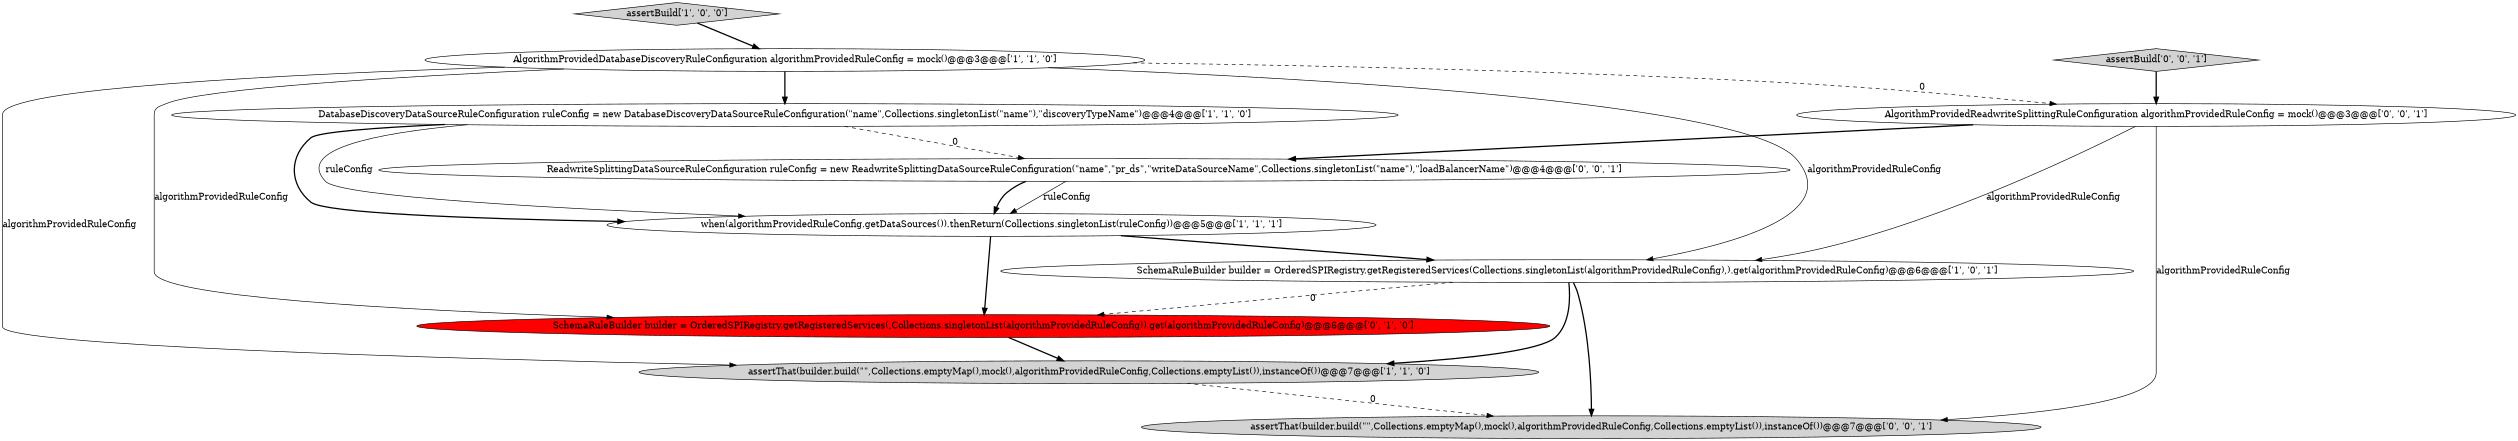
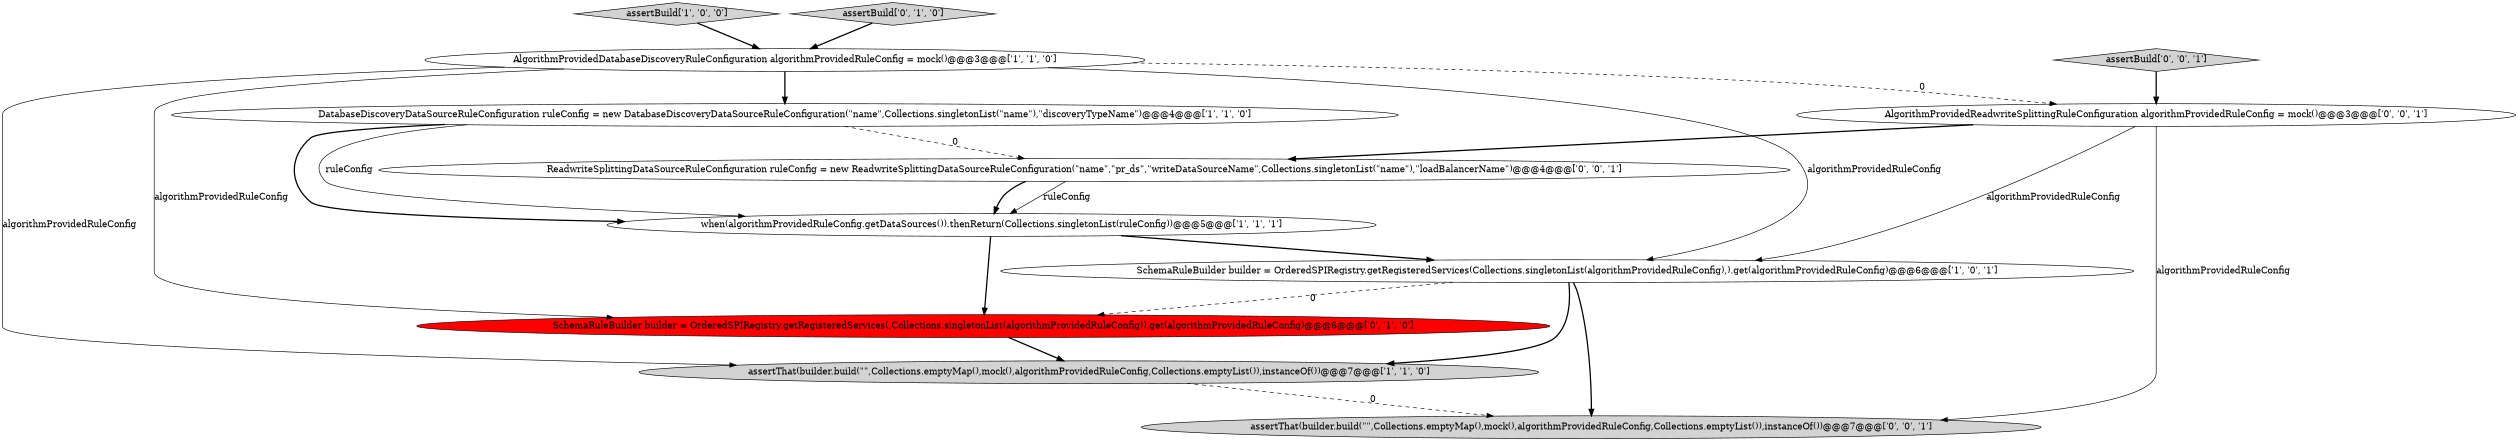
  digraph {
    node [fillcolor=white shape=ellipse style=filled]
    edge [style=bold]
    n1 [label="DatabaseDiscoveryDataSourceRuleConfiguration ruleConfig = new DatabaseDiscoveryDataSourceRuleConfiguration(\"name\",Collections.singletonList(\"name\"),\"discoveryTypeName\")@@@4@@@['1', '1', '0']"]
    n2 [label="when(algorithmProvidedRuleConfig.getDataSources()).thenReturn(Collections.singletonList(ruleConfig))@@@5@@@['1', '1', '1']"]
    n3 [label="ReadwriteSplittingDataSourceRuleConfiguration ruleConfig = new ReadwriteSplittingDataSourceRuleConfiguration(\"name\",\"pr_ds\",\"writeDataSourceName\",Collections.singletonList(\"name\"),\"loadBalancerName\")@@@4@@@['0', '0', '1']"]
    n4 [fillcolor=lightgray label="assertBuild['1', '0', '0']" shape=diamond]
    n5 [label="AlgorithmProvidedDatabaseDiscoveryRuleConfiguration algorithmProvidedRuleConfig = mock()@@@3@@@['1', '1', '0']"]
    n6 [fillcolor=lightgray label="assertBuild['0', '0', '1']" shape=diamond]
    n7 [label="AlgorithmProvidedReadwriteSplittingRuleConfiguration algorithmProvidedRuleConfig = mock()@@@3@@@['0', '0', '1']"]
    n8 [fillcolor=red label="SchemaRuleBuilder builder = OrderedSPIRegistry.getRegisteredServices(,Collections.singletonList(algorithmProvidedRuleConfig)).get(algorithmProvidedRuleConfig)@@@6@@@['0', '1', '0']"]
    n9 [label="SchemaRuleBuilder builder = OrderedSPIRegistry.getRegisteredServices(Collections.singletonList(algorithmProvidedRuleConfig),).get(algorithmProvidedRuleConfig)@@@6@@@['1', '0', '1']"]
    n10 [fillcolor=lightgray label="assertThat(builder.build(\"\",Collections.emptyMap(),mock(),algorithmProvidedRuleConfig,Collections.emptyList()),instanceOf())@@@7@@@['1', '1', '0']"]
    n11 [fillcolor=lightgray label="assertThat(builder.build(\"\",Collections.emptyMap(),mock(),algorithmProvidedRuleConfig,Collections.emptyList()),instanceOf())@@@7@@@['0', '0', '1']"]
+   n12 [fillcolor=lightgray label="assertBuild['0', '1', '0']" shape=diamond]
    n1 -> n2
    n1 -> n2 [label=ruleConfig style=solid]
    n1 -> n3 [label=0 style=dashed]
    n2 -> n8
    n2 -> n9
    n3 -> n2
    n3 -> n2 [label=ruleConfig style=solid]
    n4 -> n5
    n5 -> n1
    n5 -> n7 [label=0 style=dashed]
    n5 -> n8 [label=algorithmProvidedRuleConfig style=solid]
    n5 -> n9 [label=algorithmProvidedRuleConfig style=solid]
    n5 -> n10 [label=algorithmProvidedRuleConfig style=solid]
    n6 -> n7
    n7 -> n3
    n7 -> n9 [label=algorithmProvidedRuleConfig style=solid]
    n7 -> n11 [label=algorithmProvidedRuleConfig style=solid]
    n8 -> n10
    n9 -> n8 [label=0 style=dashed]
    n9 -> n10
    n9 -> n11
    n10 -> n11 [label=0 style=dashed]
+   n12 -> n5
  }
